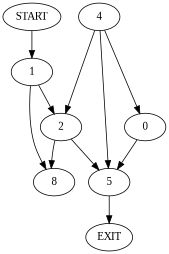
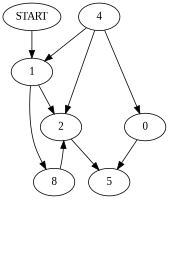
  digraph {
    fontname="Liberation Serif"
    node [fontname="Liberation Serif"]
    edge [fontname="Liberation Serif"]
    n1 [label=START]
    1
    2
    n4 [label=8]
-   n5 [label=EXIT]
    5
    4
    n8 [label=0]
    n1 -> 1
    1 -> 2
    1 -> n4
    2 -> 5
-   2 -> n4
-   5 -> n5
+   n4 -> 2
    4 -> 2
-   4 -> 5
+   4 -> 1
    4 -> n8
    n8 -> 5
  }
